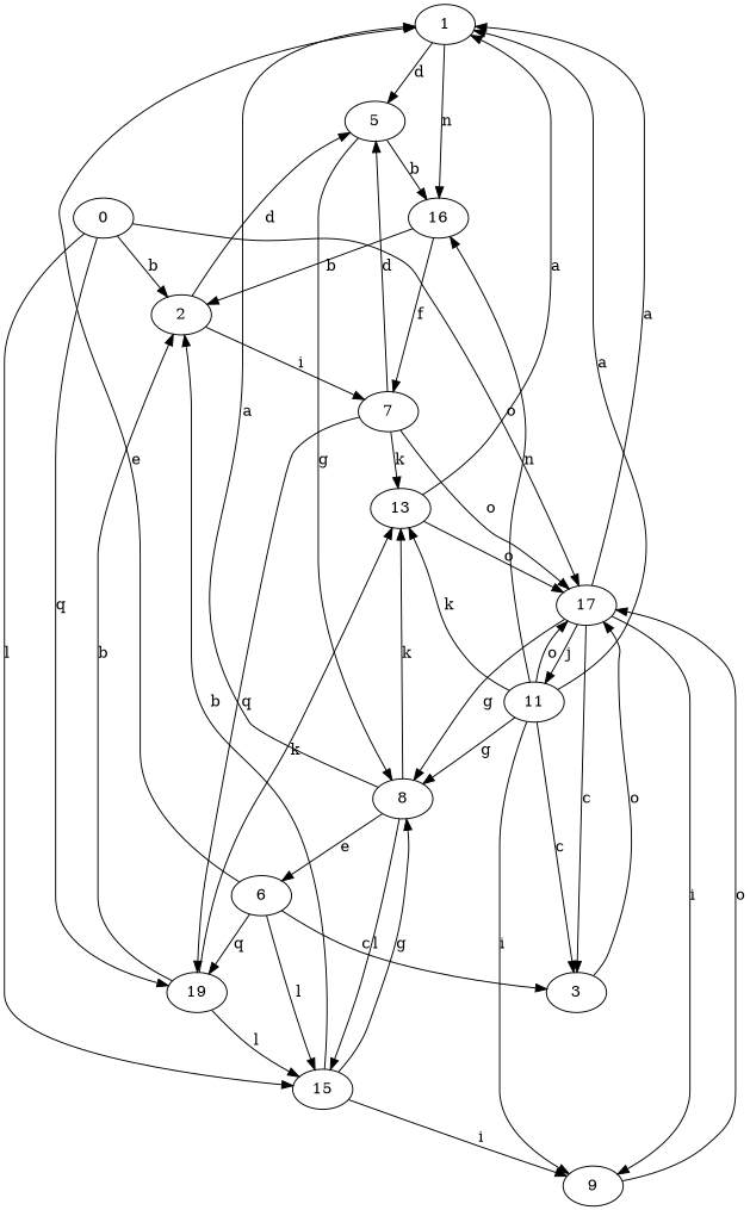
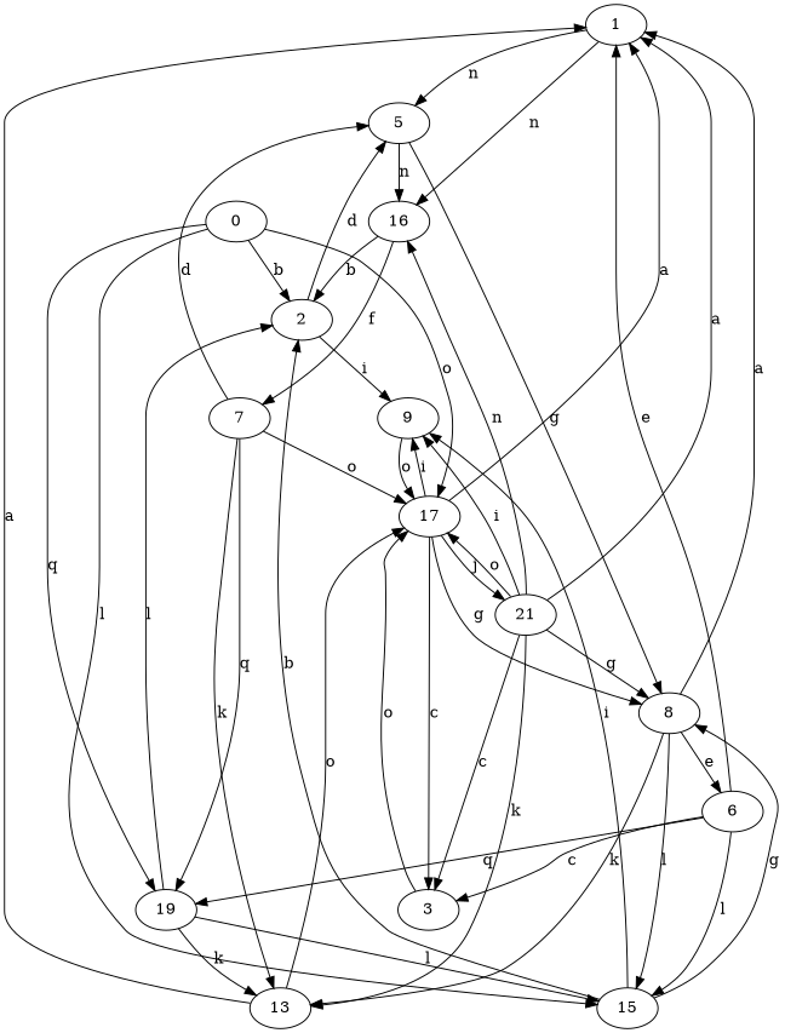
  strict digraph {
    1
    5
    16
    8
    6
    15
    3
    19
    2
    7
    9
    17
-   11
+   11 [label=21]
    13
    0
-   1 -> 5 [label=d]
+   1 -> 5 [label=n]
    1 -> 16 [label=n]
-   5 -> 16 [label=b]
+   5 -> 16 [label=n]
    5 -> 8 [label=g]
    16 -> 2 [label=b]
    16 -> 7 [label=f]
    8 -> 1 [label=a]
    8 -> 6 [label=e]
    8 -> 15 [label=l]
    8 -> 13 [label=k]
    6 -> 1 [label=e]
    6 -> 15 [label=l]
    6 -> 3 [label=c]
    6 -> 19 [label=q]
    15 -> 8 [label=g]
    15 -> 2 [label=b]
    15 -> 9 [label=i]
    3 -> 17 [label=o]
    19 -> 15 [label=l]
-   19 -> 2 [label=b]
+   19 -> 2 [label=l]
    19 -> 13 [label=k]
    2 -> 5 [label=d]
-   2 -> 7 [label=i]
+   2 -> 9 [label=i]
    7 -> 5 [label=d]
    7 -> 19 [label=q]
    7 -> 17 [label=o]
    7 -> 13 [label=k]
    9 -> 17 [label=o]
    17 -> 1 [label=a]
    17 -> 8 [label=g]
    17 -> 3 [label=c]
    17 -> 9 [label=i]
    17 -> 11 [label=j]
    11 -> 1 [label=a]
    11 -> 16 [label=n]
    11 -> 8 [label=g]
    11 -> 3 [label=c]
    11 -> 9 [label=i]
    11 -> 17 [label=o]
    11 -> 13 [label=k]
    13 -> 1 [label=a]
    13 -> 17 [label=o]
    0 -> 15 [label=l]
    0 -> 19 [label=q]
    0 -> 2 [label=b]
    0 -> 17 [label=o]
  }
